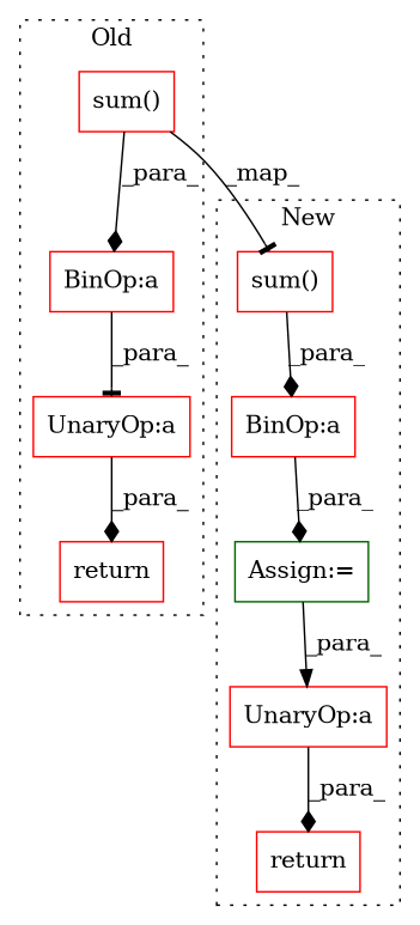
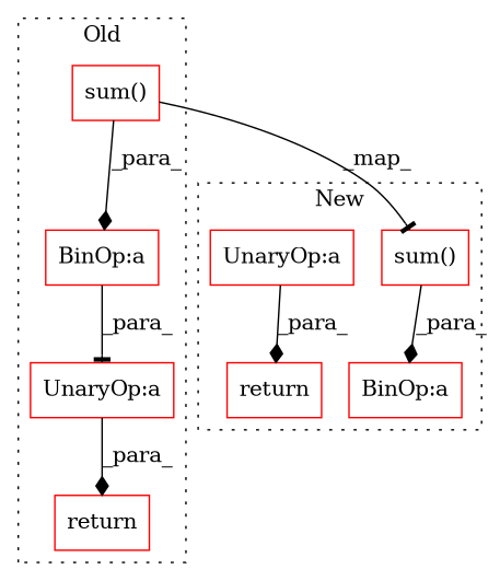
  digraph {
    node [a=75 l=7 shape=box color=red]
    edge [arrowhead=diamond]
    n1 [l="18,1" label="sum()" s="3419,3439"]
    n2 [a=61 l=6 label="UnaryOp:a" s=3636]
    n3 [a=93 label=return s=3629]
    n4 [a=82 l=3 label="BinOp:a" s=3477]
    n5 [l="18,2" label="sum()" s="5225,5245"]
    n6 [a=82 l=3 label="BinOp:a" s=5271]
-   n7 [a=68 l=3 label="Assign:=" s=5434 color=darkgreen]
    n8 [a=93 label=return s=5485]
    n9 [a=61 label="UnaryOp:a" s=5492]
    subgraph cluster_1 {
      label=Old
      style=dotted
      n1
      n2
      n3
      n4
    }
    subgraph cluster_2 {
      label=New
      style=dotted
      n5
      n6
-     n7
      n8
      n9
    }
    n1 -> n4 [label=_para_]
    n1 -> n5 [label=_map_ arrowhead=tee]
    n2 -> n3 [label=_para_]
    n4 -> n2 [label=_para_ arrowhead=tee]
    n5 -> n6 [label=_para_]
-   n6 -> n7 [label=_para_]
-   n7 -> n9 [label=_para_ arrowhead=normal]
    n9 -> n8 [label=_para_]
  }
